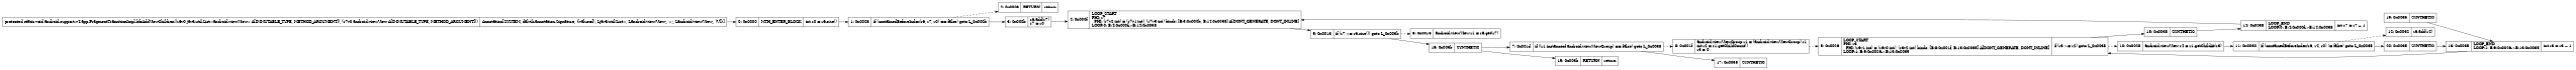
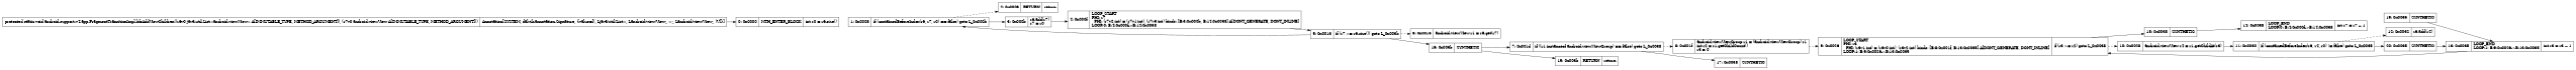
  digraph {
    rankdir=LR
    node [shape=record]
    n1 [label="{0\:\ 0x0000|MTH_ENTER_BLOCK\l|int r0 = r6.size()\l}"]
    n2 [label="{1\:\ 0x0008|if (containedBeforeIndex(r6, r7, r0) == false) goto L_0x000b\l}"]
    n3 [label="{2\:\ 0x000a|RETURN\l|return\l}"]
    n4 [label="{3\:\ 0x000b|r6.add(r7)\lr7 = r0\l}"]
    n5 [label="{4\:\ 0x000f|LOOP_START\lPHI: r7 \l  PHI: (r7v2 int) = (r7v1 int), (r7v3 int) binds: [B:3:0x000b, B:14:0x0038] A[DONT_GENERATE, DONT_INLINE]\lLOOP:0: B:4:0x000f\-\>B:14:0x0038\l}"]
    n6 [label="{5\:\ 0x0013|if (r7 \>= r6.size()) goto L_0x003b\l}"]
    n7 [label="{6\:\ 0x0015|android.view.View r1 = r6.get(r7)\l}"]
    n8 [label="{16\:\ 0x003b|SYNTHETIC\l}"]
    n9 [label="{7\:\ 0x001d|if ((r1 instanceof android.view.ViewGroup) == false) goto L_0x0038\l}"]
    n10 [label="{15\:\ 0x003b|RETURN\l|return\l}"]
    n11 [label="{8\:\ 0x001f|android.view.ViewGroup r1 = (android.view.ViewGroup) r1\lint r2 = r1.getChildCount()\lr3 = 0\l}"]
    n12 [label="{17\:\ 0x0038|SYNTHETIC\l}"]
    n13 [label="{9\:\ 0x0026|LOOP_START\lPHI: r3 \l  PHI: (r3v1 int) = (r3v0 int), (r3v2 int) binds: [B:8:0x001f, B:13:0x0035] A[DONT_GENERATE, DONT_INLINE]\lLOOP:1: B:9:0x0026\-\>B:13:0x0035\l|if (r3 \>= r2) goto L_0x0038\l}"]
    n14 [label="{10\:\ 0x0028|android.view.View r4 = r1.getChildAt(r3)\l}"]
    n15 [label="{18\:\ 0x0038|SYNTHETIC\l}"]
    n16 [label="{11\:\ 0x0030|if (containedBeforeIndex(r6, r4, r0) != false) goto L_0x0035\l}"]
    n17 [label="{14\:\ 0x0038|LOOP_END\lLOOP:0: B:4:0x000f\-\>B:14:0x0038\l|int r7 = r7 + 1\l}"]
    n18 [label="{12\:\ 0x0032|r6.add(r4)\l}"]
    n19 [label="{20\:\ 0x0035|SYNTHETIC\l}"]
    n20 [label="{13\:\ 0x0035|LOOP_END\lLOOP:1: B:9:0x0026\-\>B:13:0x0035\l|int r3 = r3 + 1\l}"]
    n21 [label="{19\:\ 0x0035|SYNTHETIC\l}"]
    n22 [label="{protected static void android.support.v4.app.FragmentTransitionImpl.bfsAddViewChildren((r6v0 java.util.List\<android.view.View\> A[IMMUTABLE_TYPE, METHOD_ARGUMENT]), (r7v0 android.view.View A[IMMUTABLE_TYPE, METHOD_ARGUMENT]))  | Annotation[SYSTEM, dalvik.annotation.Signature, \{value=[(, Ljava\/util\/List\<, Landroid\/view\/View;, \>;, Landroid\/view\/View;, )V]\}]\l}"]
-   n1 -> n2
+   n6 -> n2
    n2 -> n3 [style=dashed]
    n2 -> n4
    n4 -> n5
    n5 -> n6
    n6 -> n7 [style=dashed]
    n6 -> n8
    n8 -> n9
    n8 -> n10
    n9 -> n11 [style=dashed]
    n9 -> n12
    n11 -> n13 [style=dashed]
    n13 -> n14 [style=dashed]
    n13 -> n15
    n14 -> n16
    n15 -> n17
    n16 -> n18 [style=dashed]
    n16 -> n19
-   n17 -> n5
    n19 -> n20
    n20 -> n13
    n21 -> n20
    n22 -> n1
  }
